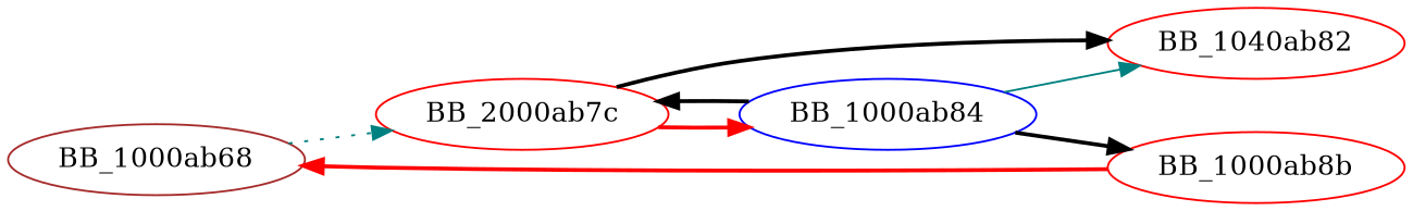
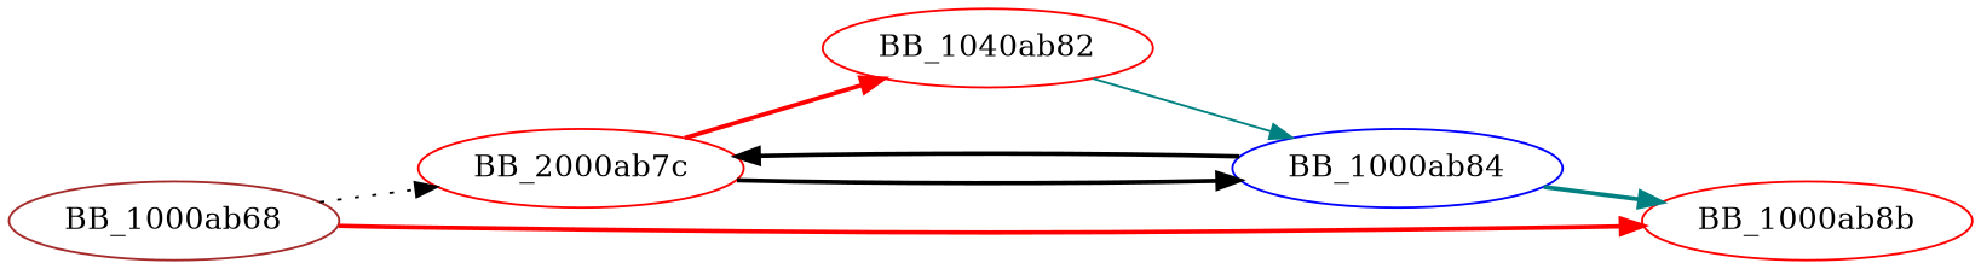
  digraph {
    rankdir=LR
    node [color=red]
    edge [color=black style=bold]
    BB_1000ab68 [color=brown]
    n2 [label=BB_2000ab7c]
    BB_1000ab8b
    n4 [label=BB_1040ab82]
    BB_1000ab84 [color=blue]
-   BB_1000ab68 -> n2 [color=teal style=dotted]
-   BB_1000ab8b -> BB_1000ab68 [color=red]
-   n2 -> n4
-   n2 -> BB_1000ab84 [color=red]
-   BB_1000ab84 -> n4 [color=teal style=solid]
+   BB_1000ab68 -> n2 [style=dotted]
+   BB_1000ab68 -> BB_1000ab8b [color=red]
+   n2 -> n4 [color=red]
+   n2 -> BB_1000ab84
+   n4 -> BB_1000ab84 [color=teal style=solid]
    BB_1000ab84 -> n2
-   BB_1000ab84 -> BB_1000ab8b
+   BB_1000ab84 -> BB_1000ab8b [color=teal]
  }
